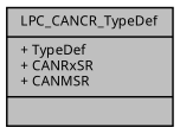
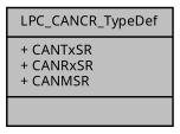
  digraph {
-   n1 [color=black fillcolor=grey75 fontcolor=black fontname=Sans fontsize=8 height=0.2 label="{LPC_CANCR_TypeDef\n|+ TypeDef\l+ CANRxSR\l+ CANMSR\l|}" shape=record style=filled width=0.4]
+   n1 [color=black fillcolor=grey75 fontcolor=black fontname=Sans fontsize=8 height=0.2 label="{LPC_CANCR_TypeDef\n|+ CANTxSR\l+ CANRxSR\l+ CANMSR\l|}" shape=record style=filled width=0.4]
  }
